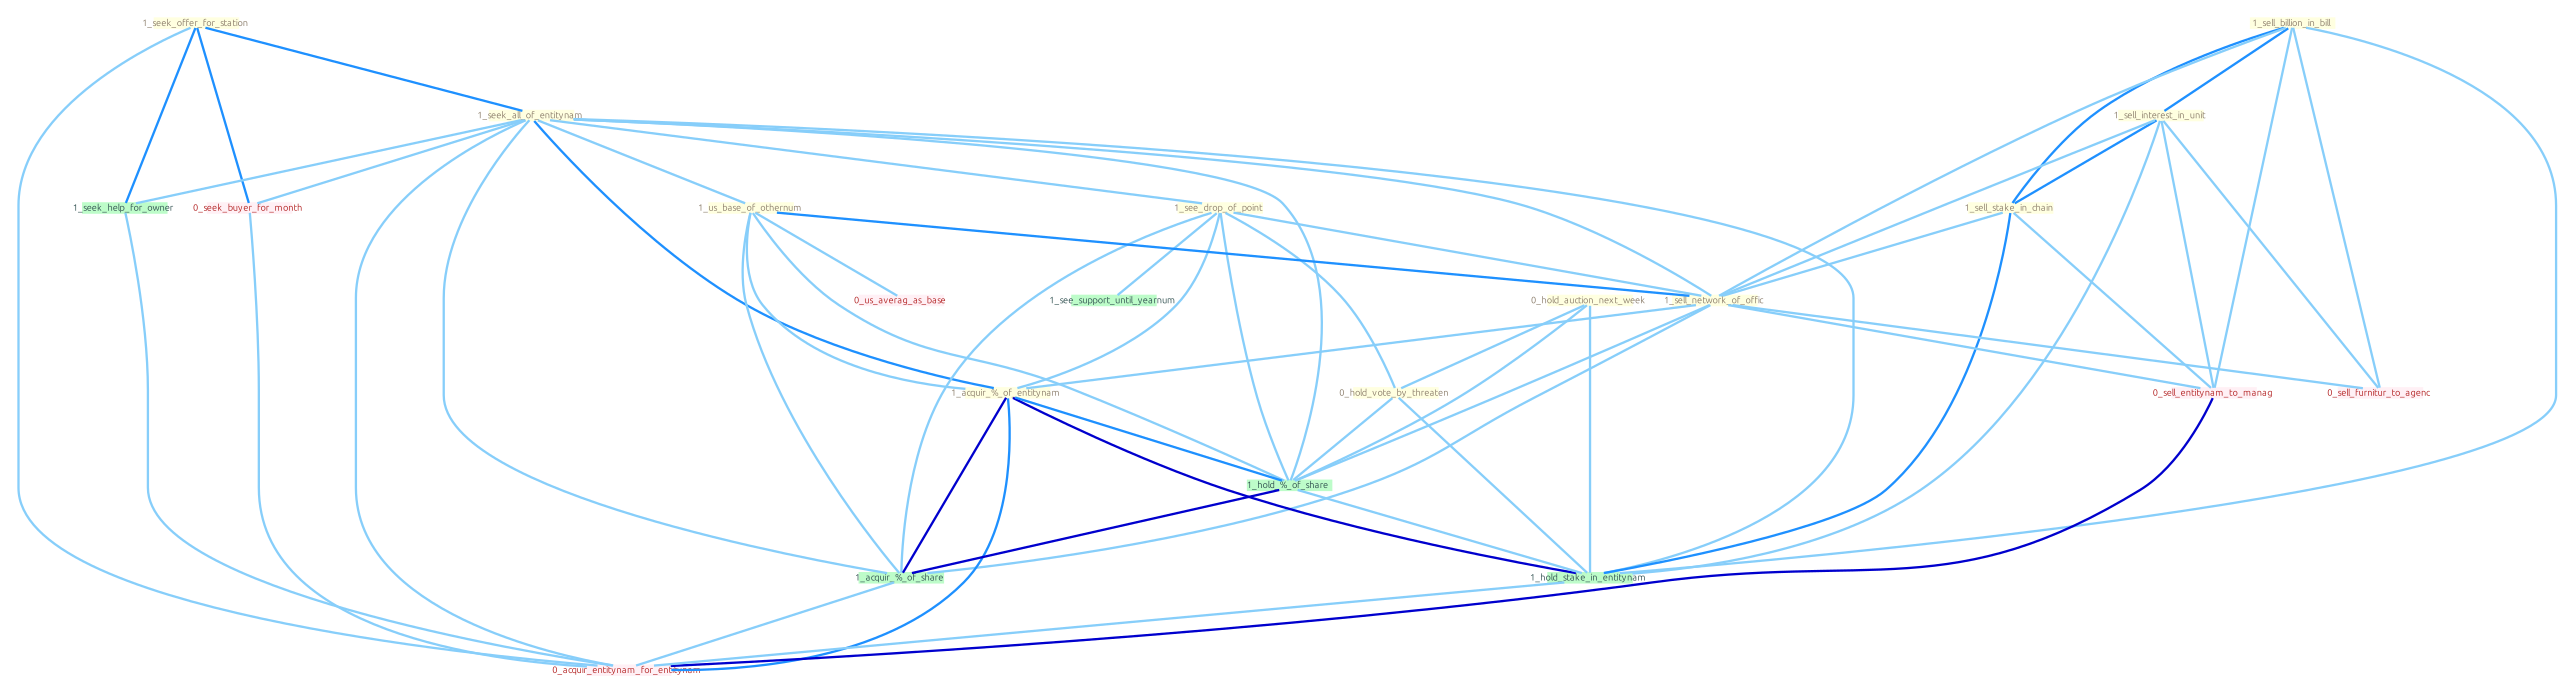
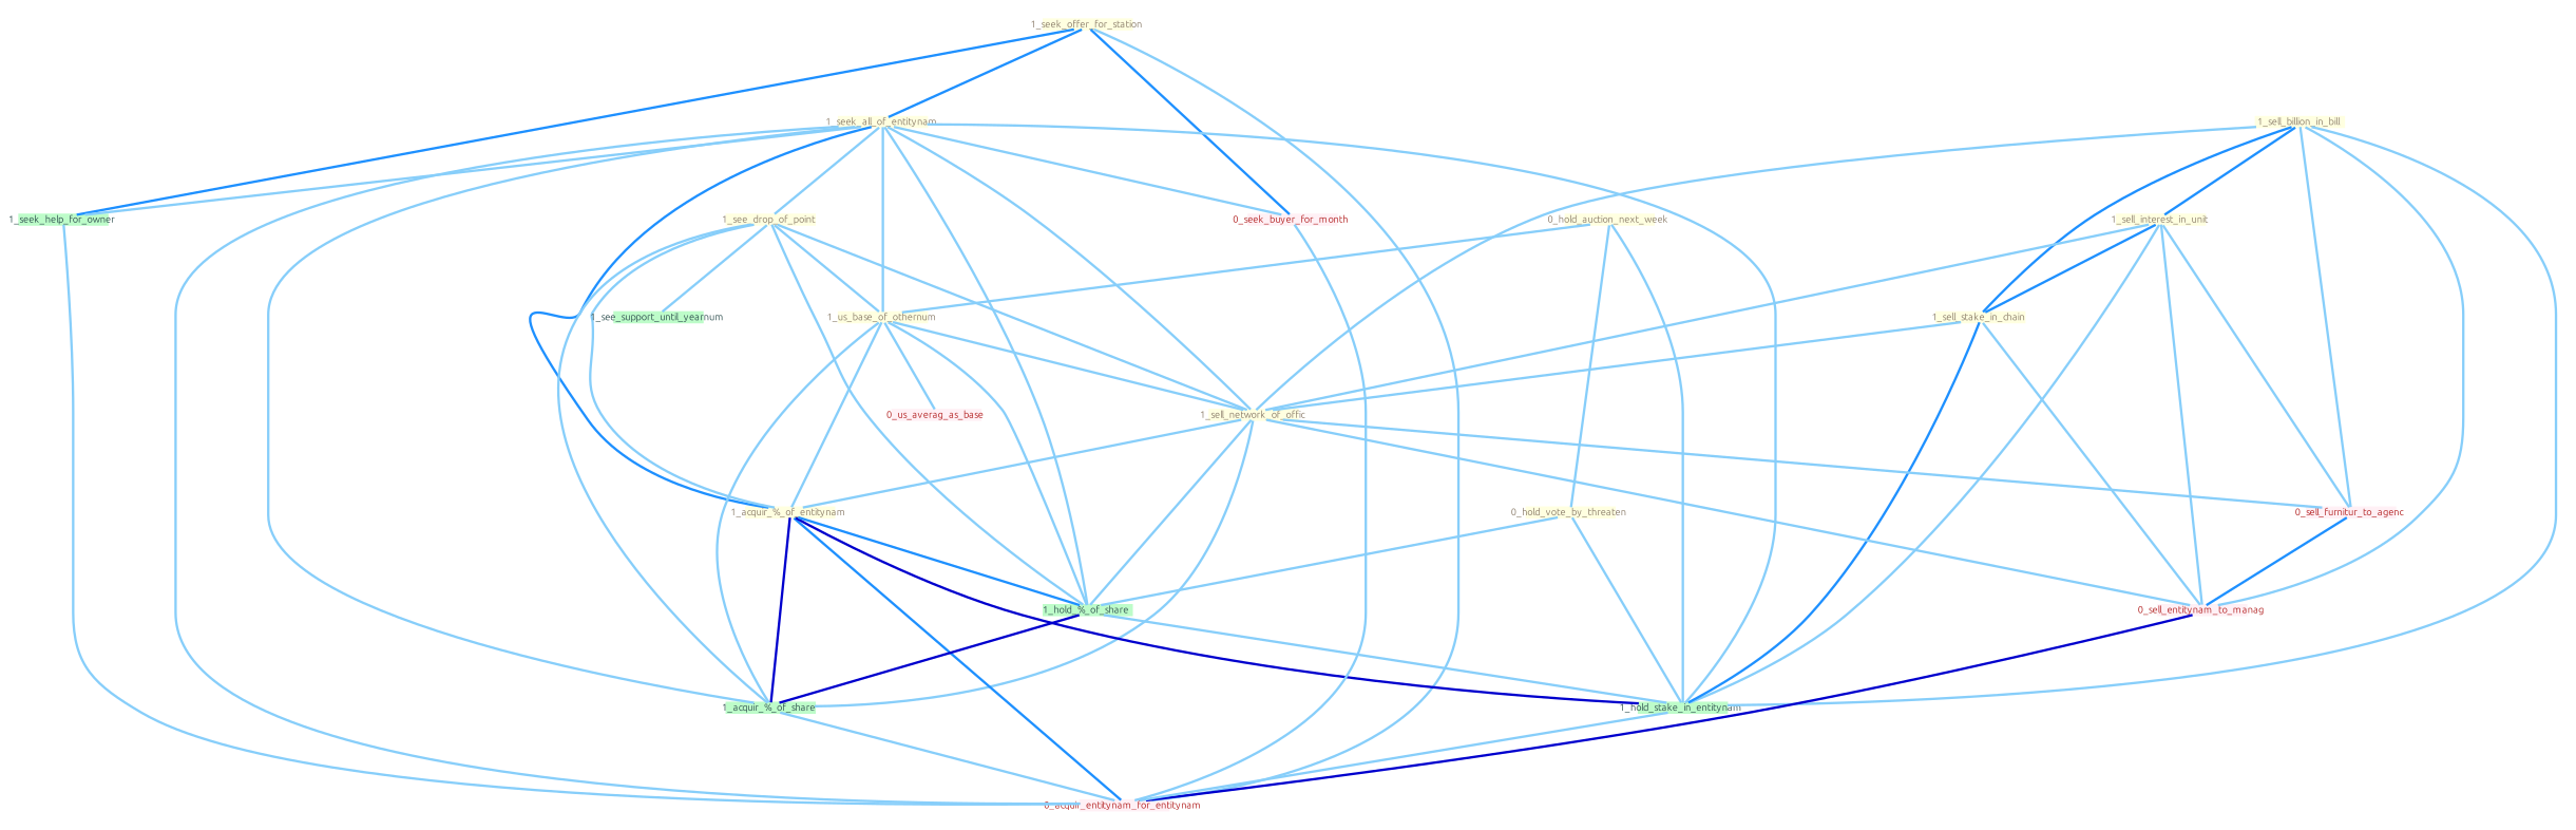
  graph {
    fontname=Ubuntu
    node [color="#ffffe0" fixedsize=true fontcolor="#8b7d6b" fontname=Ubuntu fontsize=4 shape=polygon style=filled]
    edge [color="#87cefa" fontname=Ubuntu w=1]
    "1_seek_offer_for_station " [height=.06 width=.5]
    "1_sell_billion_in_bill " [height=.06 width=.5]
    "1_seek_all_of_entitynam " [height=.06 width=.5]
    "1_sell_interest_in_unit " [height=.06 width=.5]
    "0_hold_auction_next_week " [height=.06 width=.5]
    "1_see_drop_of_point " [height=.06 width=.5]
    "0_hold_vote_by_threaten " [height=.06 width=.5]
    "1_sell_stake_in_chain " [height=.06 width=.5]
    "1_us_base_of_othernum " [height=.06 width=.5]
    "1_sell_network_of_offic " [height=.06 width=.5]
    "1_acquir_%_of_entitynam " [height=.06 width=.5]
    "0_seek_buyer_for_month " [color="#fff0f5" fontcolor="#b22222" height=.06 width=.5]
    "0_sell_furnitur_to_agenc " [color="#fff0f5" fontcolor="#b22222" height=.06 width=.5]
    "0_us_averag_as_base " [color="#fff0f5" fontcolor="#b22222" height=.06 width=.5]
    "0_sell_entitynam_to_manag " [color="#fff0f5" fontcolor="#b22222" height=.06 width=.5]
    "0_acquir_entitynam_for_entitynam " [color="#fff0f5" fontcolor="#b22222" height=.06 width=.5]
    "1_seek_help_for_owner " [color="#BDFCC9" fontcolor="#2f4f4f" height=.06 width=.5]
    "1_hold_stake_in_entitynam " [color="#BDFCC9" fontcolor="#2f4f4f" height=.06 width=.5]
    "1_hold_%_of_share " [color="#BDFCC9" fontcolor="#2f4f4f" height=.06 width=.5]
    "1_acquir_%_of_share " [color="#BDFCC9" fontcolor="#2f4f4f" height=.06 width=.5]
    "1_see_support_until_yearnum " [color="#BDFCC9" fontcolor="#2f4f4f" height=.06 width=.5]
    subgraph sub_1 {
      "1_seek_offer_for_station "
      "1_sell_billion_in_bill "
      "1_seek_all_of_entitynam "
      "1_sell_interest_in_unit "
      "0_hold_auction_next_week "
      "1_see_drop_of_point "
      "0_hold_vote_by_threaten "
      "1_sell_stake_in_chain "
      "1_us_base_of_othernum "
      "1_sell_network_of_offic "
      "1_acquir_%_of_entitynam "
    }
    subgraph sub_2 {
      "0_seek_buyer_for_month "
      "0_sell_furnitur_to_agenc "
      "0_us_averag_as_base "
      "0_sell_entitynam_to_manag "
      "0_acquir_entitynam_for_entitynam "
    }
    "1_seek_offer_for_station " -- "1_seek_all_of_entitynam " [color="#1e90ff"]
    "1_seek_offer_for_station " -- "0_seek_buyer_for_month " [color="#1e90ff" w=2]
    "1_seek_offer_for_station " -- "0_acquir_entitynam_for_entitynam "
    "1_seek_offer_for_station " -- "1_seek_help_for_owner " [color="#1e90ff" w=2]
    "1_sell_billion_in_bill " -- "1_sell_interest_in_unit " [color="#1e90ff" w=2]
    "1_sell_billion_in_bill " -- "1_sell_stake_in_chain " [color="#1e90ff" w=2]
    "1_sell_billion_in_bill " -- "1_sell_network_of_offic "
    "1_sell_billion_in_bill " -- "0_sell_furnitur_to_agenc "
    "1_sell_billion_in_bill " -- "0_sell_entitynam_to_manag "
    "1_sell_billion_in_bill " -- "1_hold_stake_in_entitynam "
    "1_seek_all_of_entitynam " -- "1_see_drop_of_point "
    "1_seek_all_of_entitynam " -- "1_us_base_of_othernum "
    "1_seek_all_of_entitynam " -- "1_sell_network_of_offic "
    "1_seek_all_of_entitynam " -- "1_acquir_%_of_entitynam " [color="#1e90ff" w=2]
    "1_seek_all_of_entitynam " -- "0_seek_buyer_for_month "
    "1_seek_all_of_entitynam " -- "0_acquir_entitynam_for_entitynam "
    "1_seek_all_of_entitynam " -- "1_seek_help_for_owner "
    "1_seek_all_of_entitynam " -- "1_hold_stake_in_entitynam "
    "1_seek_all_of_entitynam " -- "1_hold_%_of_share "
    "1_seek_all_of_entitynam " -- "1_acquir_%_of_share "
    "1_sell_interest_in_unit " -- "1_sell_stake_in_chain " [color="#1e90ff" w=2]
    "1_sell_interest_in_unit " -- "1_sell_network_of_offic "
    "1_sell_interest_in_unit " -- "0_sell_furnitur_to_agenc "
    "1_sell_interest_in_unit " -- "0_sell_entitynam_to_manag "
    "1_sell_interest_in_unit " -- "1_hold_stake_in_entitynam "
    "0_hold_auction_next_week " -- "0_hold_vote_by_threaten "
    "0_hold_auction_next_week " -- "1_hold_stake_in_entitynam "
-   "0_hold_auction_next_week " -- "1_hold_%_of_share "
-   "1_see_drop_of_point " -- "0_hold_vote_by_threaten "
+   "0_hold_auction_next_week " -- "1_us_base_of_othernum "
+   "1_see_drop_of_point " -- "1_us_base_of_othernum "
    "1_see_drop_of_point " -- "1_sell_network_of_offic "
    "1_see_drop_of_point " -- "1_acquir_%_of_entitynam "
    "1_see_drop_of_point " -- "1_hold_%_of_share "
    "1_see_drop_of_point " -- "1_acquir_%_of_share "
    "1_see_drop_of_point " -- "1_see_support_until_yearnum "
    "0_hold_vote_by_threaten " -- "1_hold_stake_in_entitynam "
    "0_hold_vote_by_threaten " -- "1_hold_%_of_share "
    "1_sell_stake_in_chain " -- "1_sell_network_of_offic "
    "1_sell_stake_in_chain " -- "0_sell_entitynam_to_manag "
    "1_sell_stake_in_chain " -- "1_hold_stake_in_entitynam " [color="#1e90ff" w=2]
-   "1_us_base_of_othernum " -- "1_sell_network_of_offic " [color="#1e90ff"]
+   "1_us_base_of_othernum " -- "1_sell_network_of_offic "
    "1_us_base_of_othernum " -- "1_acquir_%_of_entitynam "
    "1_us_base_of_othernum " -- "0_us_averag_as_base "
    "1_us_base_of_othernum " -- "1_hold_%_of_share "
    "1_us_base_of_othernum " -- "1_acquir_%_of_share "
    "1_sell_network_of_offic " -- "1_acquir_%_of_entitynam "
    "1_sell_network_of_offic " -- "0_sell_furnitur_to_agenc "
    "1_sell_network_of_offic " -- "0_sell_entitynam_to_manag "
    "1_sell_network_of_offic " -- "1_hold_%_of_share "
    "1_sell_network_of_offic " -- "1_acquir_%_of_share "
    "1_acquir_%_of_entitynam " -- "0_acquir_entitynam_for_entitynam " [color="#1e90ff" w=2]
    "1_acquir_%_of_entitynam " -- "1_hold_stake_in_entitynam " [color="#0000cd"]
    "1_acquir_%_of_entitynam " -- "1_hold_%_of_share " [color="#1e90ff" w=2]
    "1_acquir_%_of_entitynam " -- "1_acquir_%_of_share " [color="#0000cd" w=3]
    "0_seek_buyer_for_month " -- "0_acquir_entitynam_for_entitynam "
+   "0_sell_furnitur_to_agenc " -- "0_sell_entitynam_to_manag " [color="#1e90ff" w=2]
    "0_sell_entitynam_to_manag " -- "0_acquir_entitynam_for_entitynam " [color="#0000cd"]
    "1_seek_help_for_owner " -- "0_acquir_entitynam_for_entitynam "
    "1_hold_stake_in_entitynam " -- "0_acquir_entitynam_for_entitynam "
    "1_hold_%_of_share " -- "1_hold_stake_in_entitynam "
    "1_hold_%_of_share " -- "1_acquir_%_of_share " [color="#0000cd" w=3]
    "1_acquir_%_of_share " -- "0_acquir_entitynam_for_entitynam "
  }
